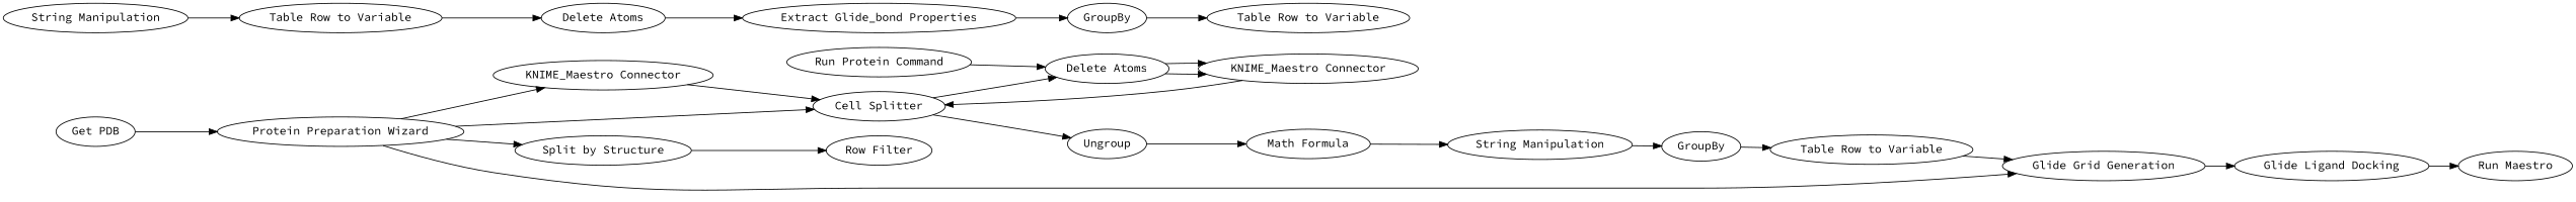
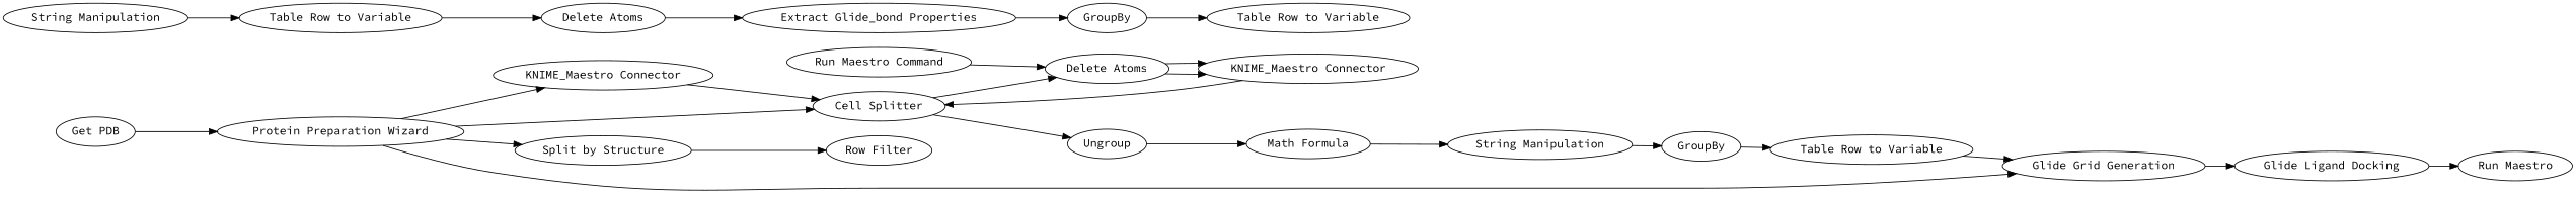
  digraph {
    fontname="Source Code Pro"
    rankdir=LR
    node [fontname="Source Code Pro"]
    edge [fontname="Source Code Pro"]
    n1 [label="KNIME_Maestro Connector"]
    n2 [label="Cell Splitter"]
    n3 [label="Delete Atoms"]
    n4 [label=Ungroup]
    n5 [label="Get PDB"]
    n6 [label="Protein Preparation Wizard"]
    n7 [label="Split by Structure"]
    n8 [label="Glide Grid Generation"]
    n9 [label="Glide Ligand Docking"]
    n10 [label="Run Maestro"]
    n11 [label="Extract Glide_bond Properties"]
    n12 [label=GroupBy]
    n13 [label="Table Row to Variable"]
    n14 [label="Delete Atoms"]
    n15 [label="String Manipulation"]
    n16 [label="Table Row to Variable"]
    n17 [label="KNIME_Maestro Connector"]
    n18 [label="Math Formula"]
-   n19 [label="Run Protein Command"]
+   n19 [label="Run Maestro Command"]
    n20 [label="Row Filter"]
    n21 [label="String Manipulation"]
    n22 [label=GroupBy]
    n23 [label="Table Row to Variable"]
    n1 -> n2
    n2 -> n3
    n2 -> n4
    n3 -> n17
    n3 -> n17
    n4 -> n18
    n5 -> n6
    n6 -> n1
    n6 -> n2
    n6 -> n7
    n6 -> n8
    n7 -> n20
    n8 -> n9
    n9 -> n10
    n11 -> n12
    n12 -> n13
    n14 -> n11
    n15 -> n16
    n16 -> n14
    n17 -> n2
    n18 -> n21
    n19 -> n3
    n21 -> n22
    n22 -> n23
    n23 -> n8
  }
